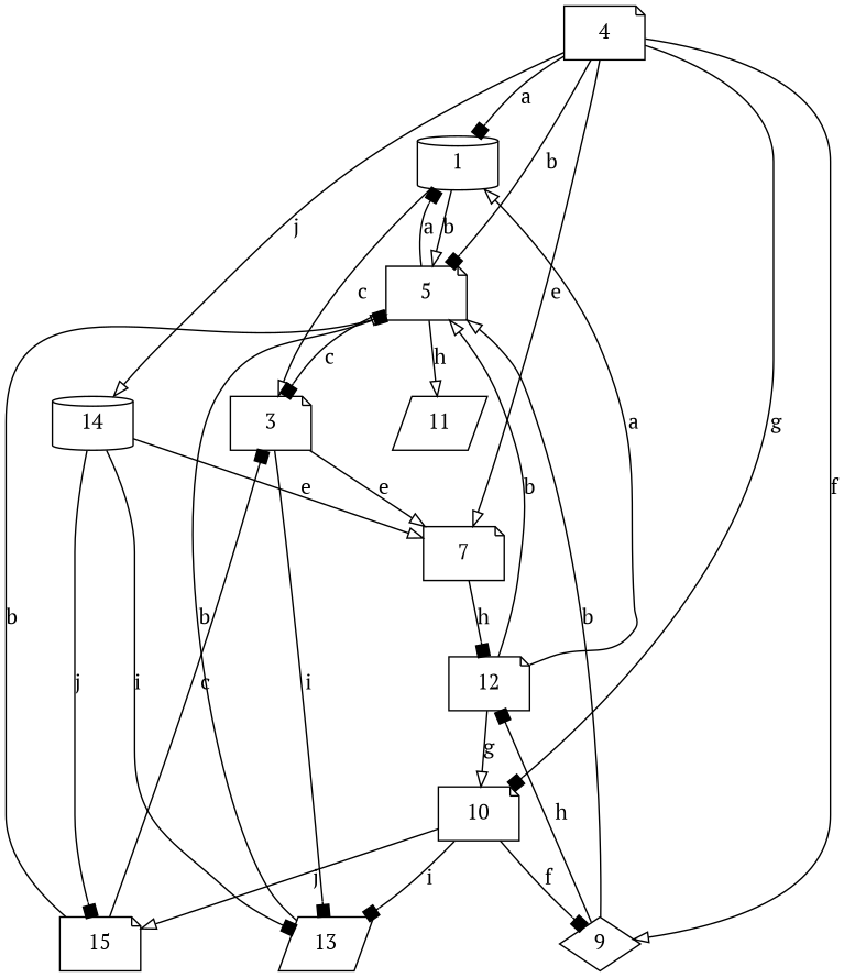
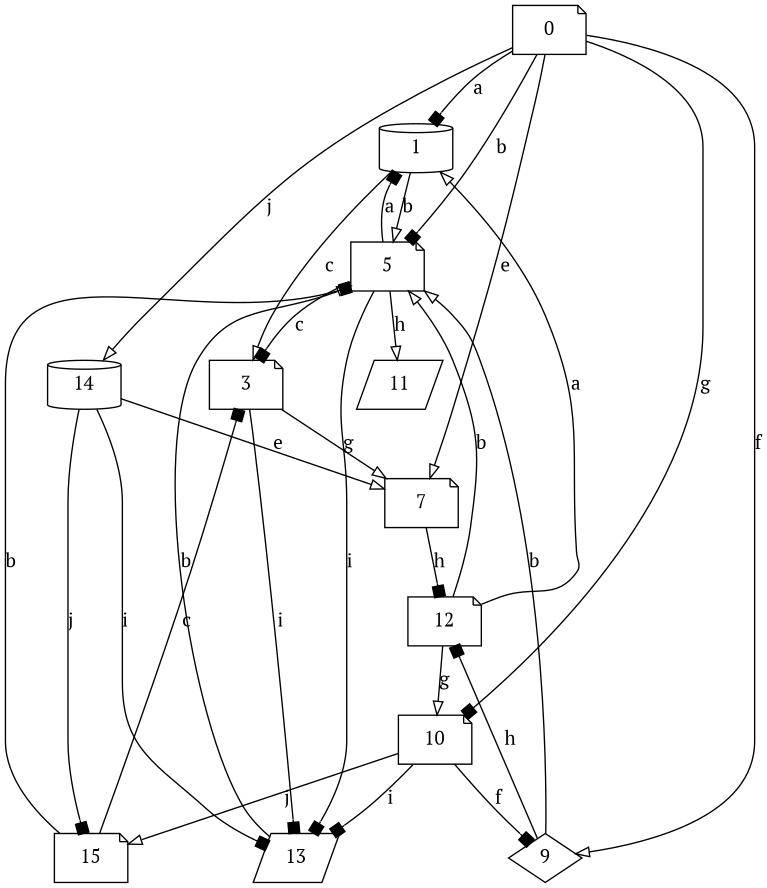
  strict digraph {
    fontname="PT Serif"
    node [fontname="PT Serif" shape=note]
    edge [arrowhead=box fontname="PT Serif"]
    1 [shape=cylinder]
    n2 [label=5]
    3
    11 [shape=parallelogram]
    13 [shape=parallelogram]
    7
    12
-   0 [label=4]
+   0
    9 [shape=diamond]
    10
    14 [shape=cylinder]
    15
    1 -> n2 [arrowhead=onormal label=b]
    1 -> 3 [arrowhead=onormal label=c]
    n2 -> 1 [label=a]
    n2 -> 3 [label=c]
    n2 -> 11 [arrowhead=onormal label=h]
+   n2 -> 13 [label=i]
    3 -> 13 [label=i]
-   3 -> 7 [arrowhead=onormal label=e]
+   3 -> 7 [arrowhead=onormal label=g]
    13 -> n2 [arrowhead=onormal label=b]
    7 -> 12 [label=h]
    12 -> 1 [arrowhead=onormal label=a]
    12 -> n2 [arrowhead=onormal label=b]
    12 -> 10 [arrowhead=onormal label=g]
    0 -> 1 [label=a]
    0 -> n2 [label=b]
    0 -> 7 [arrowhead=onormal label=e]
    0 -> 9 [arrowhead=onormal label=f]
    0 -> 10 [label=g]
    0 -> 14 [arrowhead=onormal label=j]
    9 -> n2 [arrowhead=onormal label=b]
    9 -> 12 [label=h]
    10 -> 13 [label=i]
    10 -> 9 [label=f]
    10 -> 15 [arrowhead=onormal label=j]
    14 -> 13 [label=i]
    14 -> 7 [arrowhead=onormal label=e]
    14 -> 15 [label=j]
    15 -> n2 [label=b]
    15 -> 3 [label=c]
  }
